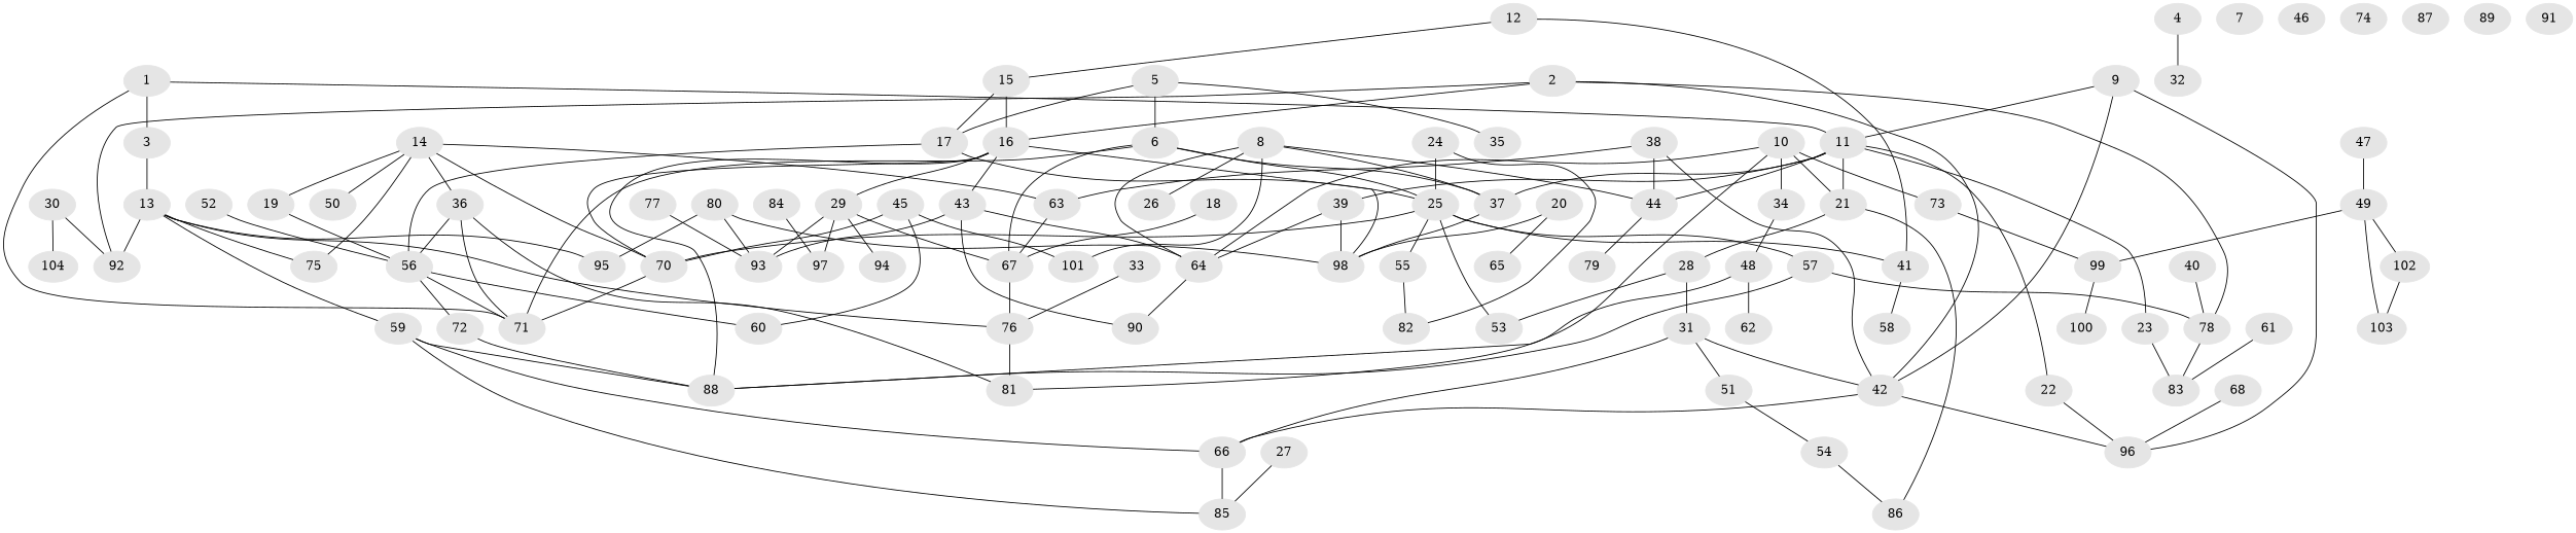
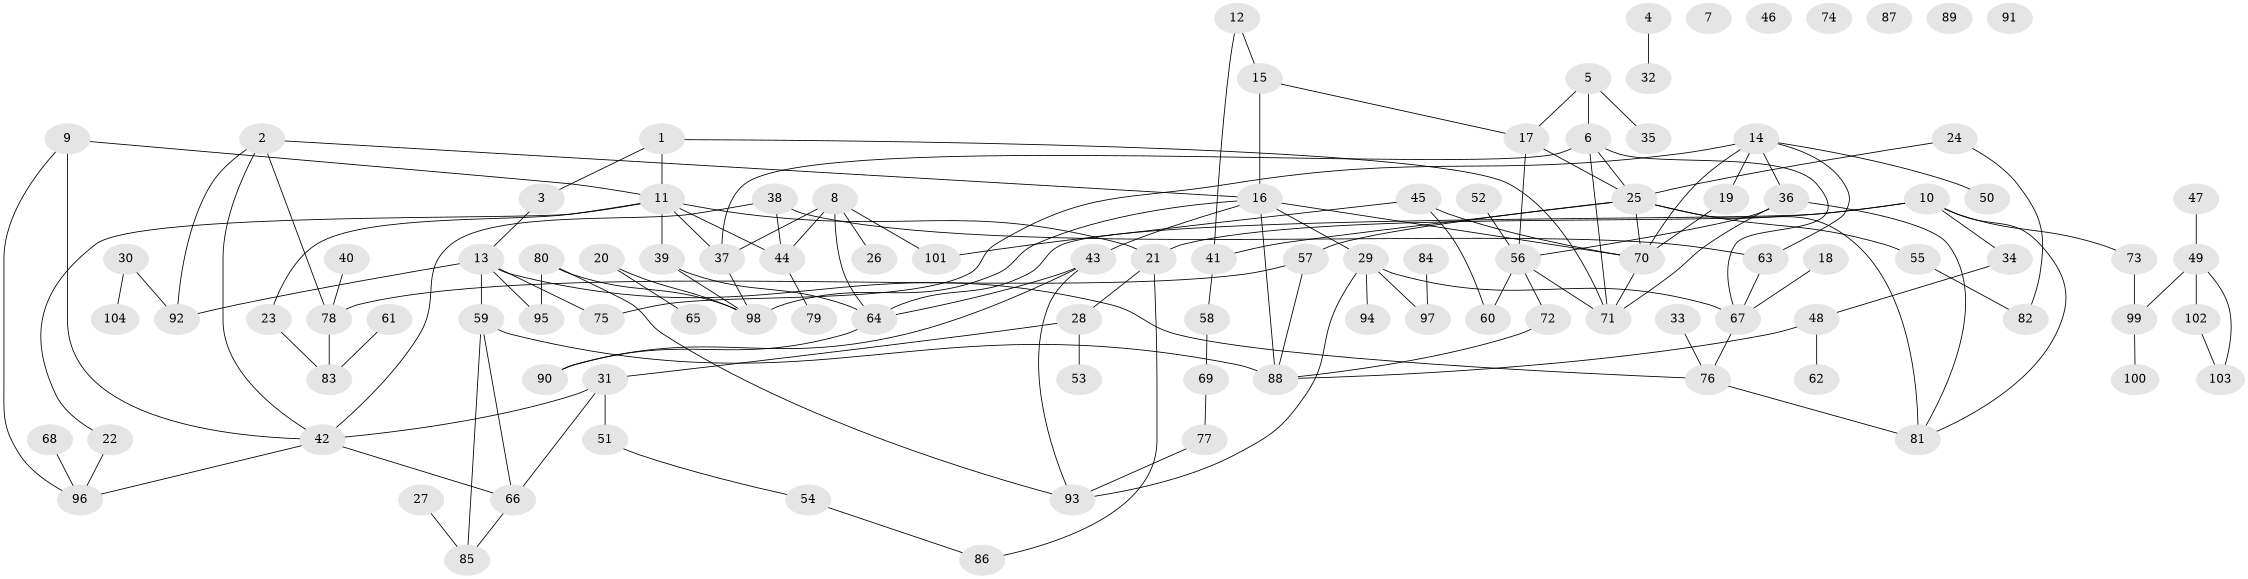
  graph {
    node [color=gray90 style=filled]
    1
    3
    11
    71
    13
    37
    44
    21
    22
    23
    39
    2
    16
    42
    78
    92
    70
    29
    43
    88
    98
    96
    66
    83
    59
    75
    76
    95
    4
    32
    5
    6
    17
    35
    25
    67
    56
    41
    53
    55
    57
    7
    8
    26
    64
    101
    79
    90
    9
    10
    34
    73
    81
    28
    86
    48
    99
    12
    15
    58
    85
    14
    19
    36
    50
    63
    93
    94
    97
    60
    72
    18
    20
    65
    31
    24
    82
    27
    51
    30
    104
    54
    33
    62
    38
    40
+   69
    45
    46
    47
    49
    102
    103
    100
    52
    77
    61
    68
    74
    80
    84
    87
    89
    91
    1 -- 3
    1 -- 11
    1 -- 71
    3 -- 13
    11 -- 37
    11 -- 44
    11 -- 21
    11 -- 22
    11 -- 23
    11 -- 39
    13 -- 92
    13 -- 59
    13 -- 75
    13 -- 76
    13 -- 95
    37 -- 98
    44 -- 79
    21 -- 28
    21 -- 86
    22 -- 96
    23 -- 83
    39 -- 98
    39 -- 64
    2 -- 16
    2 -- 42
    2 -- 78
    2 -- 92
    16 -- 70
    16 -- 29
    16 -- 43
    16 -- 88
    16 -- 98
    42 -- 96
    42 -- 66
    78 -- 83
    70 -- 71
    29 -- 67
    29 -- 93
    29 -- 94
    29 -- 97
    43 -- 64
    43 -- 90
    43 -- 93
    66 -- 85
    59 -- 88
    59 -- 66
    59 -- 85
    76 -- 81
    4 -- 32
    5 -- 6
    5 -- 17
    5 -- 35
    6 -- 71
    6 -- 37
    6 -- 25
    6 -- 67
    17 -- 25
    17 -- 56
    25 -- 70
    25 -- 41
-   25 -- 53
+   25 -- 81
    25 -- 55
    25 -- 57
    67 -- 76
    56 -- 71
    56 -- 60
    56 -- 72
    41 -- 58
    55 -- 82
    57 -- 78
    57 -- 88
    8 -- 37
    8 -- 44
    8 -- 26
    8 -- 64
    8 -- 101
    64 -- 90
    9 -- 11
    9 -- 42
    9 -- 96
    10 -- 21
    10 -- 64
    10 -- 34
    10 -- 73
    10 -- 81
    34 -- 48
    73 -- 99
    28 -- 53
    28 -- 31
    48 -- 88
    48 -- 62
    99 -- 100
    12 -- 41
    12 -- 15
    15 -- 16
    15 -- 17
+   58 -- 69
    14 -- 70
    14 -- 75
    14 -- 19
    14 -- 36
    14 -- 50
    14 -- 63
-   19 -- 56
+   19 -- 70
    36 -- 71
    36 -- 56
    36 -- 81
    63 -- 67
    72 -- 88
    18 -- 67
    20 -- 98
    20 -- 65
    31 -- 42
    31 -- 66
    31 -- 51
    24 -- 25
    24 -- 82
    27 -- 85
    51 -- 54
    30 -- 92
    30 -- 104
    54 -- 86
    33 -- 76
    38 -- 44
    38 -- 42
    38 -- 63
    40 -- 78
+   69 -- 77
    45 -- 70
    45 -- 101
    45 -- 60
    47 -- 49
    49 -- 99
    49 -- 102
    49 -- 103
    102 -- 103
    52 -- 56
    77 -- 93
    61 -- 83
    68 -- 96
    80 -- 98
    80 -- 95
    80 -- 93
    84 -- 97
  }
